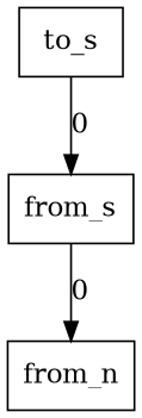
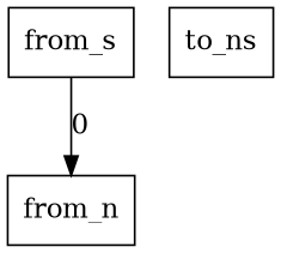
  digraph {
    rankdir=TB
    node [fillcolor=white shape=box style=filled]
    n1 [label=<from_n>]
    n2 [label=<from_s>]
-   n3 [label=<to_s>]
+   n4 [label=<to_ns>]
    n2 -> n1 [label=0]
-   n3 -> n2 [label=0]
  }
